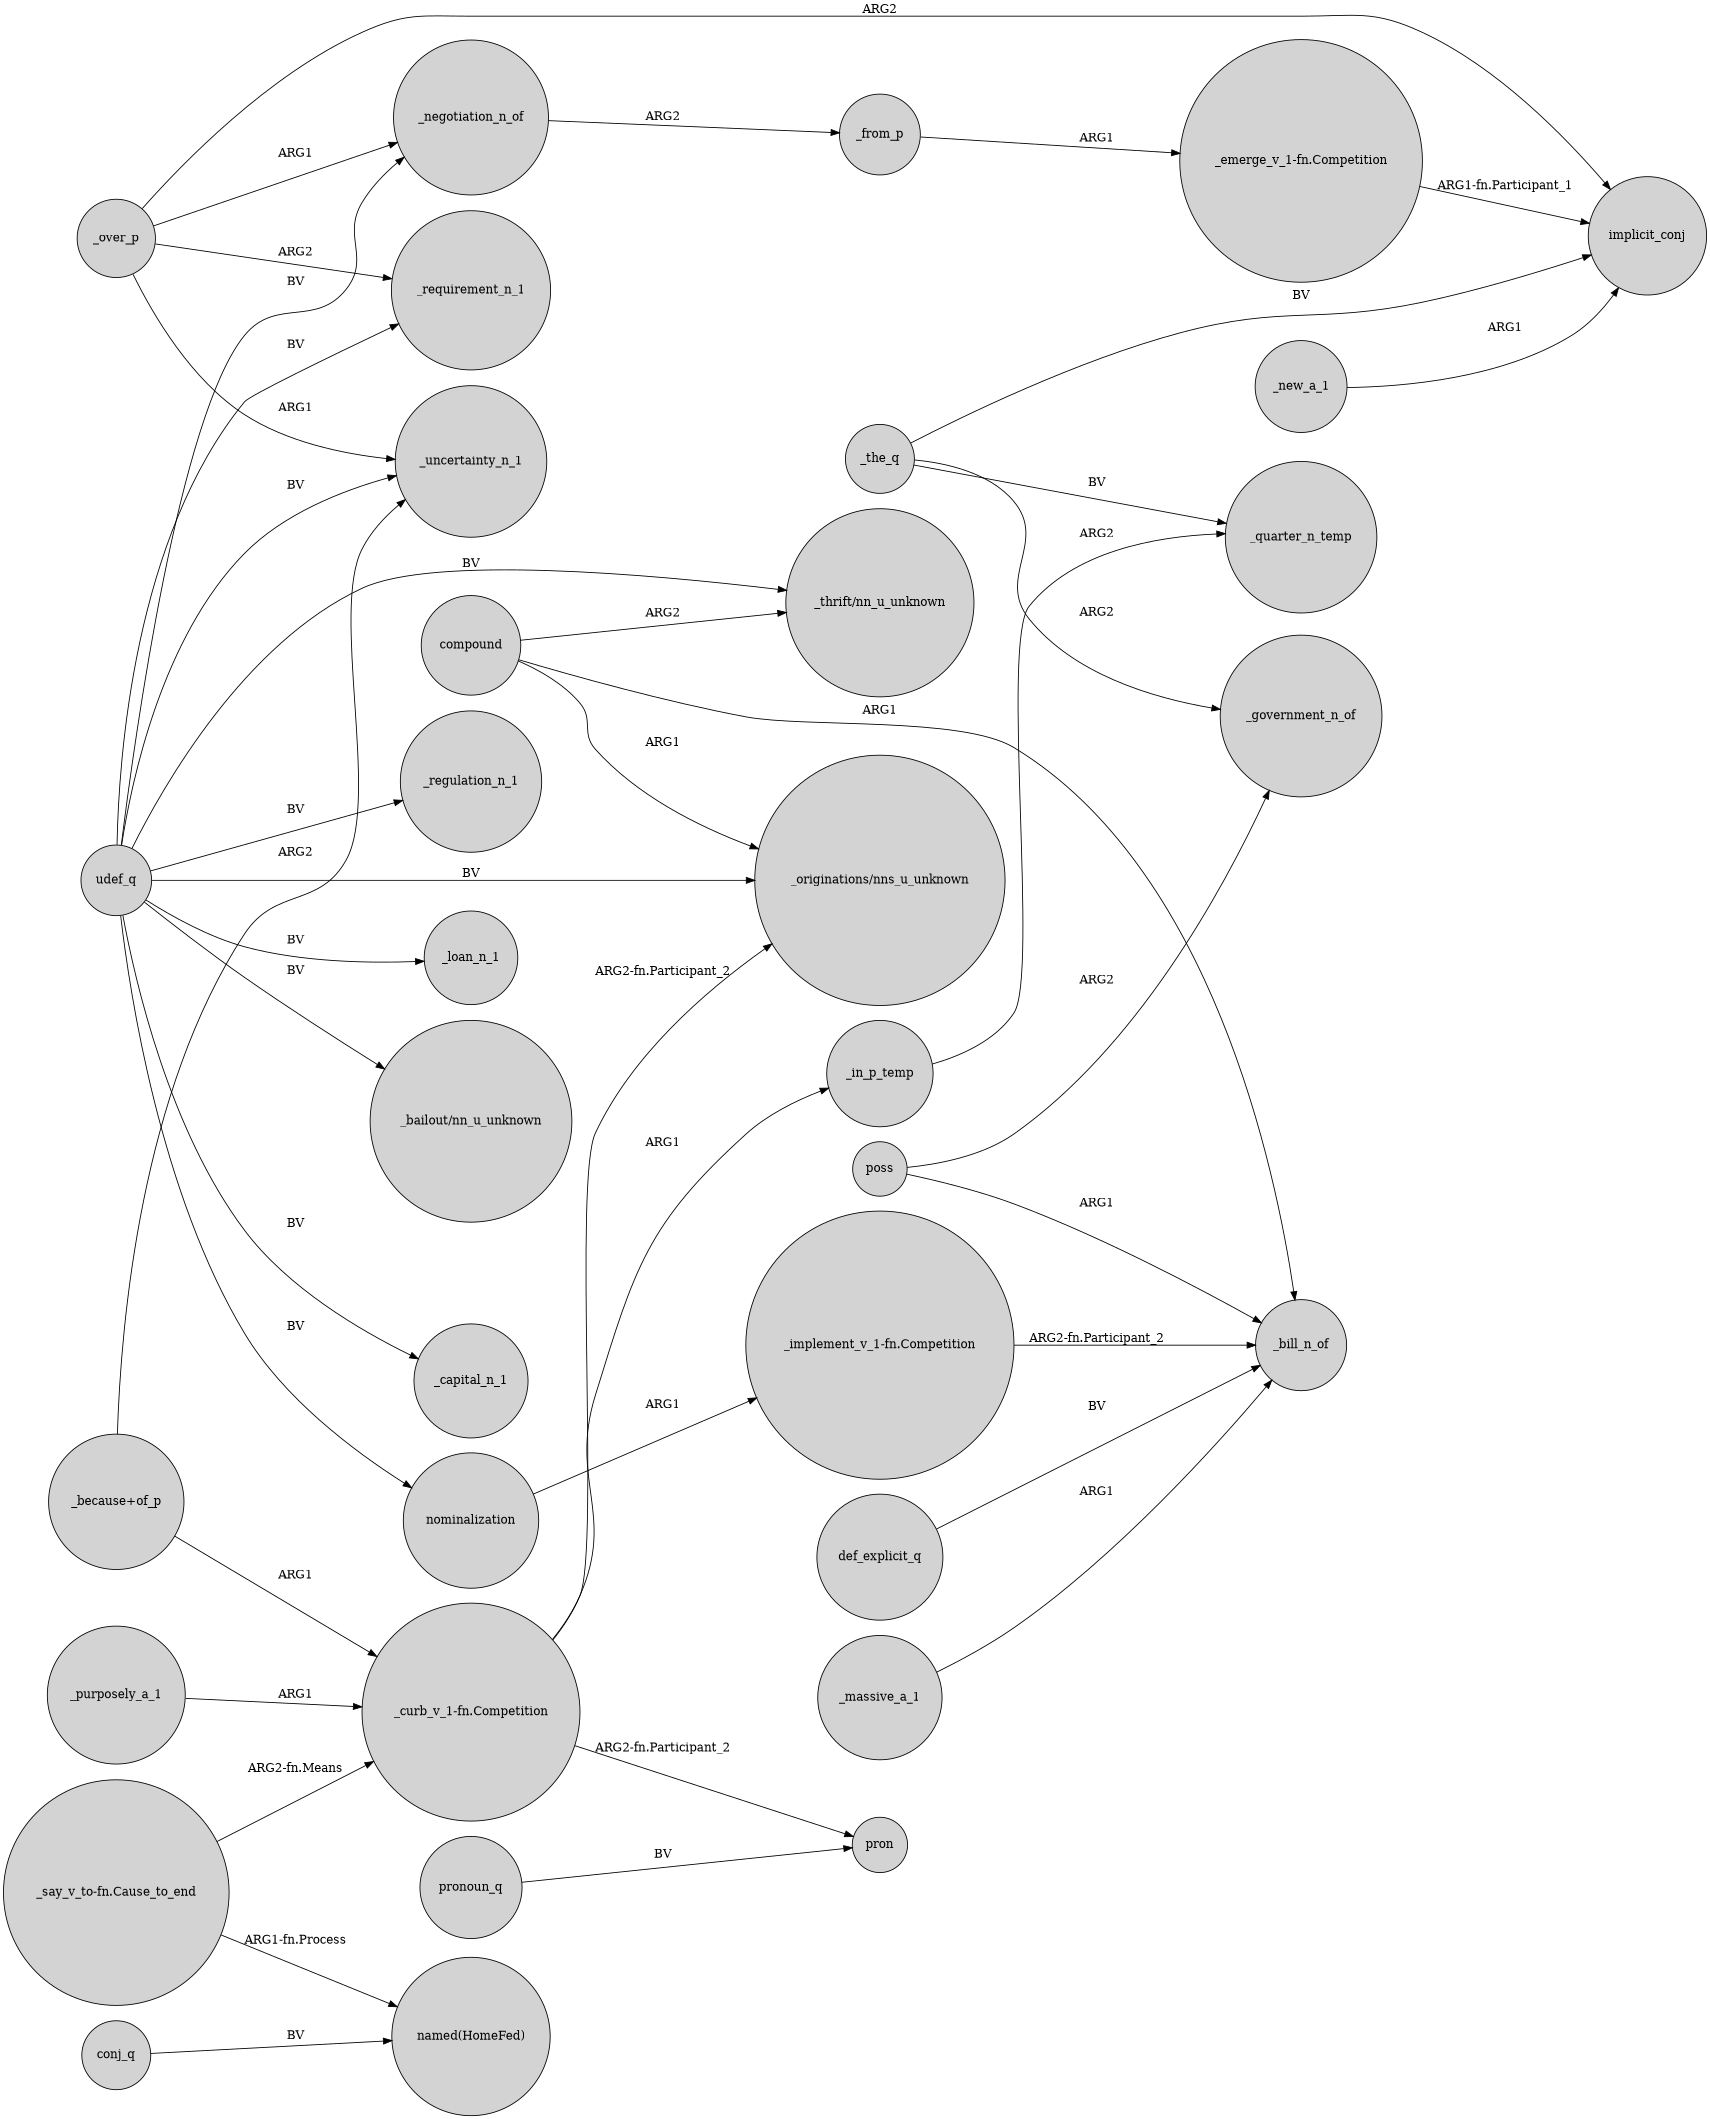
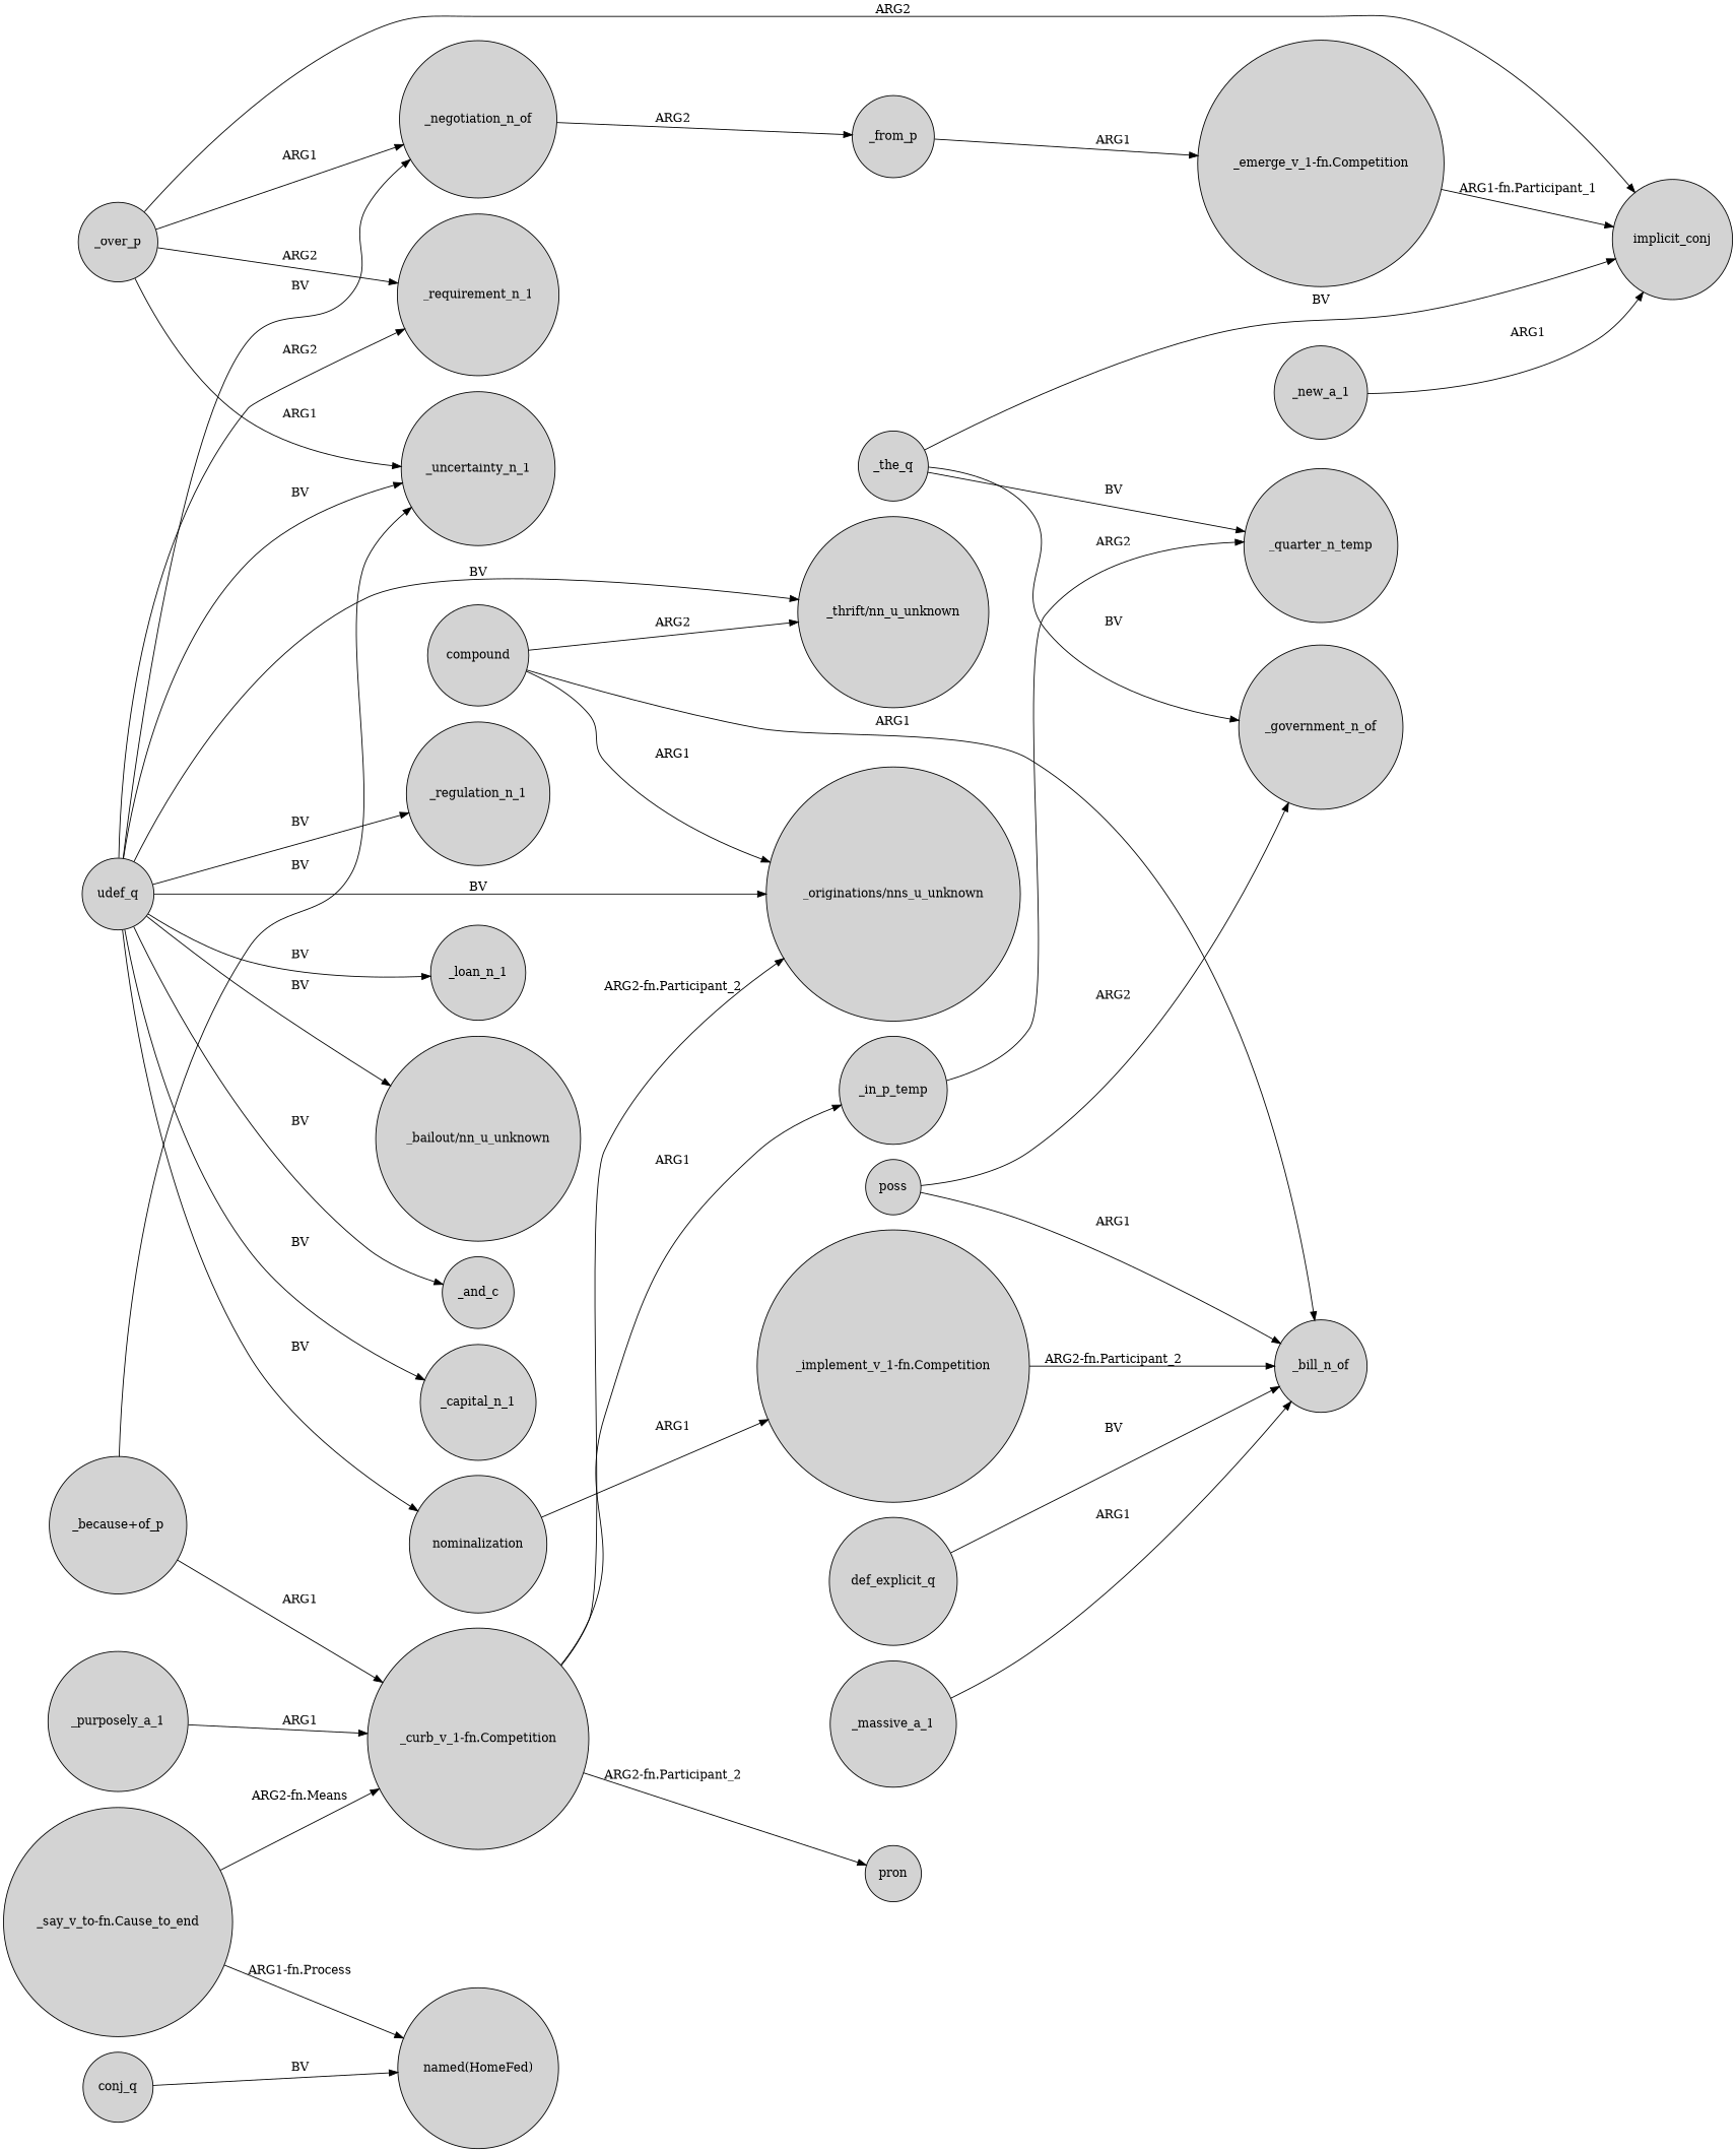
  digraph {
    rankdir=LR
    node [shape=circle style=filled]
    "_emerge_v_1-fn.Competition"
    implicit_conj
    _in_p_temp
    _quarter_n_temp
    "_curb_v_1-fn.Competition"
    "_originations/nns_u_unknown"
    pron
    _the_q
    _government_n_of
    _over_p
    _uncertainty_n_1
    _negotiation_n_of
    _requirement_n_1
    nominalization
    "_implement_v_1-fn.Competition"
    _from_p
    _bill_n_of
    udef_q
    _loan_n_1
    "_bailout/nn_u_unknown"
+   _and_c
    _capital_n_1
    "_thrift/nn_u_unknown"
    _regulation_n_1
    "_because+of_p"
    def_explicit_q
    compound
    "_say_v_to-fn.Cause_to_end"
    "named(HomeFed)"
    n30 [label=conj_q]
    _massive_a_1
-   pronoun_q
    poss
    _new_a_1
    _purposely_a_1
    "_emerge_v_1-fn.Competition" -> implicit_conj [label="ARG1-fn.Participant_1"]
    _in_p_temp -> _quarter_n_temp [label=ARG2]
    "_curb_v_1-fn.Competition" -> _in_p_temp [label=ARG1]
    "_curb_v_1-fn.Competition" -> "_originations/nns_u_unknown" [label="ARG2-fn.Participant_2"]
    "_curb_v_1-fn.Competition" -> pron [label="ARG2-fn.Participant_2"]
    _the_q -> implicit_conj [label=BV]
    _the_q -> _quarter_n_temp [label=BV]
-   _the_q -> _government_n_of [label=ARG2]
+   _the_q -> _government_n_of [label=BV]
    _over_p -> implicit_conj [label=ARG2]
    _over_p -> _uncertainty_n_1 [label=ARG1]
    _over_p -> _negotiation_n_of [label=ARG1]
    _over_p -> _requirement_n_1 [label=ARG2]
    _negotiation_n_of -> _from_p [label=ARG2]
    nominalization -> "_implement_v_1-fn.Competition" [label=ARG1]
    "_implement_v_1-fn.Competition" -> _bill_n_of [label="ARG2-fn.Participant_2"]
    _from_p -> "_emerge_v_1-fn.Competition" [label=ARG1]
    udef_q -> "_originations/nns_u_unknown" [label=BV]
    udef_q -> _uncertainty_n_1 [label=BV]
    udef_q -> _negotiation_n_of [label=BV]
-   udef_q -> _requirement_n_1 [label=BV]
+   udef_q -> _requirement_n_1 [label=ARG2]
    udef_q -> nominalization [label=BV]
    udef_q -> _loan_n_1 [label=BV]
    udef_q -> "_bailout/nn_u_unknown" [label=BV]
+   udef_q -> _and_c [label=BV]
    udef_q -> _capital_n_1 [label=BV]
    udef_q -> "_thrift/nn_u_unknown" [label=BV]
    udef_q -> _regulation_n_1 [label=BV]
    "_because+of_p" -> "_curb_v_1-fn.Competition" [label=ARG1]
-   "_because+of_p" -> _uncertainty_n_1 [label=ARG2]
+   "_because+of_p" -> _uncertainty_n_1 [label=BV]
    def_explicit_q -> _bill_n_of [label=BV]
    compound -> "_originations/nns_u_unknown" [label=ARG1]
    compound -> _bill_n_of [label=ARG1]
    compound -> "_thrift/nn_u_unknown" [label=ARG2]
    "_say_v_to-fn.Cause_to_end" -> "_curb_v_1-fn.Competition" [label="ARG2-fn.Means"]
    "_say_v_to-fn.Cause_to_end" -> "named(HomeFed)" [label="ARG1-fn.Process"]
    n30 -> "named(HomeFed)" [label=BV]
    _massive_a_1 -> _bill_n_of [label=ARG1]
-   pronoun_q -> pron [label=BV]
    poss -> _government_n_of [label=ARG2]
    poss -> _bill_n_of [label=ARG1]
    _new_a_1 -> implicit_conj [label=ARG1]
    _purposely_a_1 -> "_curb_v_1-fn.Competition" [label=ARG1]
  }
